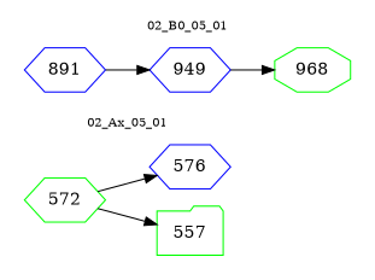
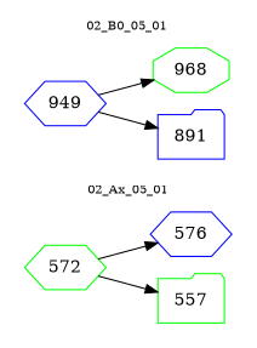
  digraph {
    rankdir=LR
    node [color=green shape=hexagon]
    edge [color=black]
    n1 [label=572]
    n2 [label=557 shape=folder]
    n3 [color=blue label=576]
    n4 [color=blue label=949]
-   n5 [color=blue label=891]
+   n5 [color=blue label=891 shape=folder]
    n6 [label=968 shape=octagon]
    subgraph cluster_1 {
      color=white
      fontsize=10
      label="02_Ax_05_01"
      n1
      n2
      n3
    }
    subgraph cluster_2 {
      color=white
      fontsize=10
      label="02_B0_05_01"
      n4
      n5
      n6
    }
    n1 -> n2
    n1 -> n3
-   n5 -> n4
+   n4 -> n5
    n4 -> n6
  }
